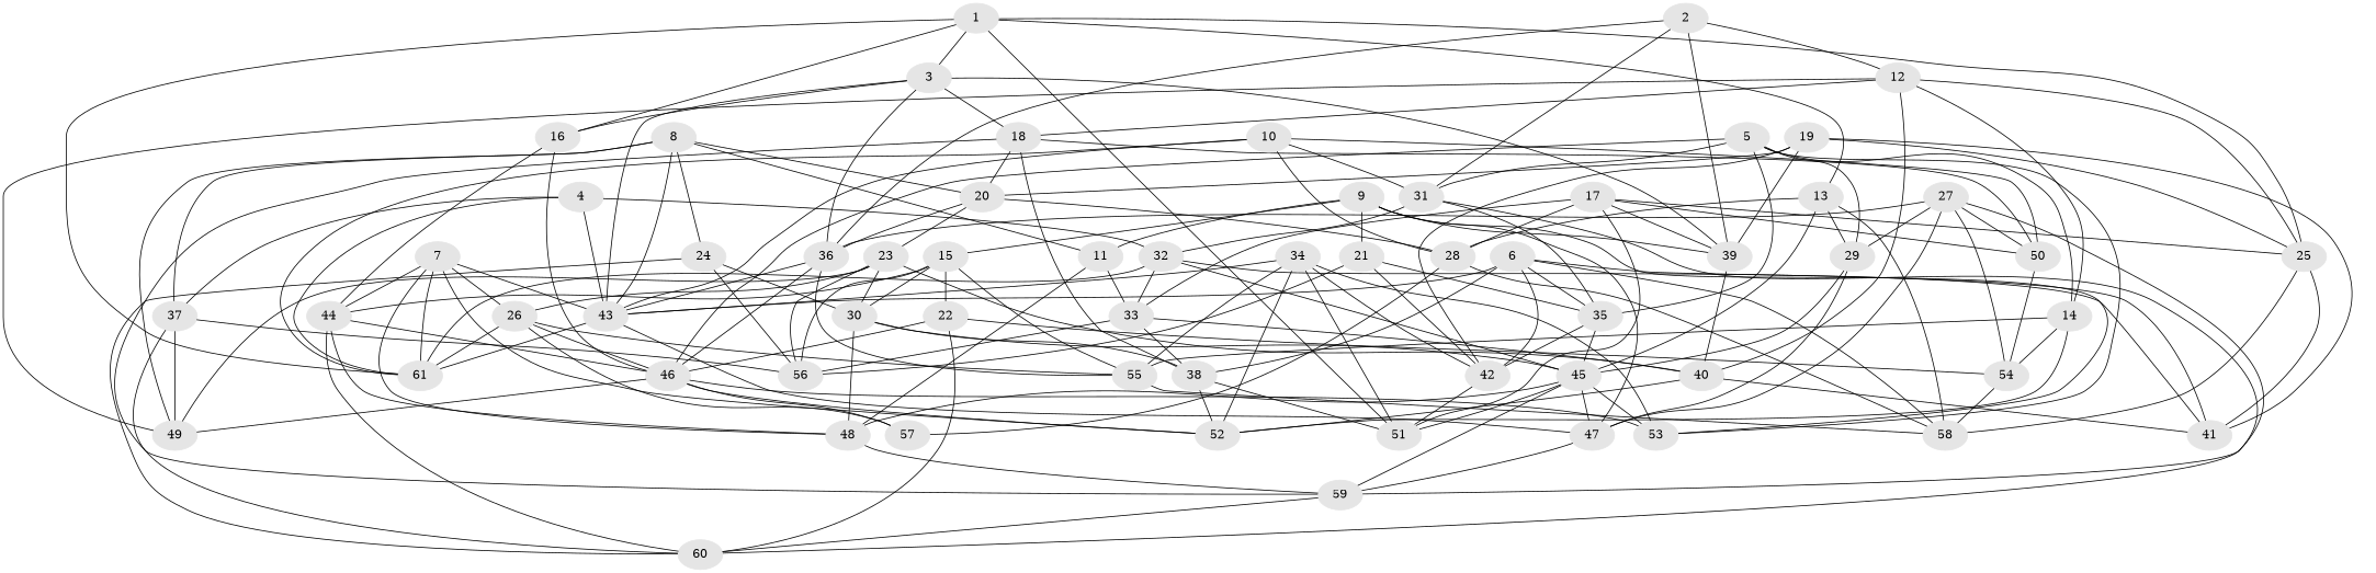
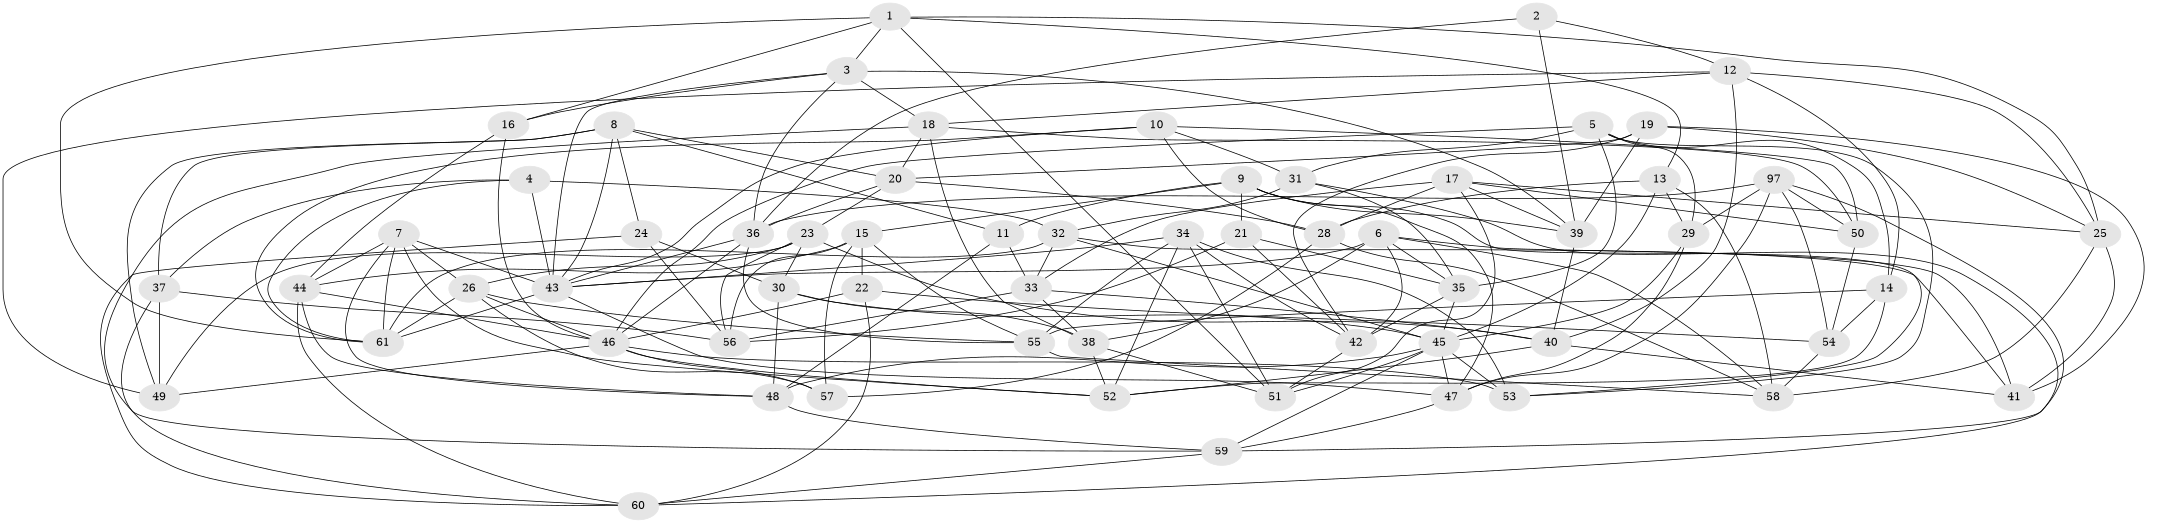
  graph {
    node [color=gray90 style=filled]
    edge [weight=1.0]
    1
    3
    13
    16
    25
    51
    61
    39
    18
    36
    43
    29
    58
    28
    45
    46
    44
    41
    2
    12
    31
    14
    49
    40
    32
    35
    60
    37
    56
    38
    20
    50
    59
    55
    47
    4
    33
    5
    53
    52
    54
    42
    57
    6
    7
    26
    48
    8
    11
    24
    23
    30
    9
    15
    21
    22
    10
    17
    19
-   27
+   27 [label=97]
    34
    1 -- 3
    1 -- 13
    1 -- 16
    1 -- 25
    1 -- 51
    1 -- 61
    3 -- 16
    3 -- 39
    3 -- 18
    3 -- 36
    3 -- 43
    13 -- 29 [weight=2.0]
    13 -- 58
    13 -- 28
    13 -- 45
    16 -- 46
    16 -- 44
    25 -- 58
    25 -- 41
    39 -- 40
    18 -- 38
    18 -- 20
    18 -- 50
    18 -- 59
    36 -- 43
    36 -- 46
    36 -- 55
    43 -- 61
    43 -- 47
    29 -- 45
    29 -- 47
    28 -- 58
    28 -- 57
    45 -- 51
    45 -- 59
    45 -- 47
    45 -- 53
    45 -- 48
    46 -- 49
    46 -- 53
    46 -- 52
    46 -- 57
    44 -- 46
    44 -- 60
    44 -- 48
    2 -- 39
    2 -- 36
    2 -- 12
-   2 -- 31
    12 -- 25
    12 -- 18
    12 -- 14
    12 -- 49
    12 -- 40
    31 -- 32
    31 -- 35
    31 -- 60
    14 -- 55
    14 -- 52
    14 -- 54
    40 -- 41
    40 -- 52
    32 -- 61
    32 -- 45
    32 -- 41
    32 -- 33
    35 -- 45
    35 -- 42
    37 -- 49
    37 -- 60
    37 -- 56
    38 -- 51
    38 -- 52
    20 -- 36
    20 -- 28
    20 -- 23
    50 -- 54
    59 -- 60
    55 -- 58
    47 -- 59
    4 -- 61
    4 -- 43
    4 -- 32
    4 -- 37
    33 -- 40
    33 -- 56
    33 -- 38
    5 -- 29
    5 -- 46
    5 -- 31
    5 -- 14
    5 -- 35
    5 -- 53
    54 -- 58
    42 -- 51
    6 -- 43
    6 -- 58
    6 -- 41
    6 -- 35
    6 -- 38
    6 -- 42
    7 -- 61
    7 -- 43
    7 -- 44
    7 -- 52
    7 -- 26
    7 -- 48
    26 -- 61
    26 -- 46
    26 -- 55
    26 -- 57
    48 -- 59
    8 -- 43
    8 -- 49
    8 -- 37
    8 -- 20
    8 -- 11
    8 -- 24
    11 -- 33
    11 -- 48
    24 -- 60
    24 -- 56
    24 -- 30
    23 -- 49
    23 -- 40
    23 -- 56
    23 -- 26
    23 -- 30
    30 -- 45
    30 -- 38
    30 -- 48
    9 -- 39
    9 -- 47
    9 -- 53
    9 -- 11
    9 -- 15
    9 -- 21
    15 -- 44
    15 -- 56
    15 -- 55
-   15 -- 30
+   15 -- 57
    15 -- 22
    21 -- 35
    21 -- 56
    21 -- 42
    22 -- 46
    22 -- 60
    22 -- 54
    10 -- 61 [weight=2.0]
    10 -- 43
    10 -- 28
    10 -- 31
    10 -- 50
    17 -- 25
    17 -- 51
    17 -- 39
    17 -- 28
    17 -- 50
    17 -- 33
    19 -- 25
    19 -- 39
    19 -- 41
    19 -- 20
    19 -- 42
    27 -- 36
    27 -- 29
    27 -- 50
    27 -- 59
    27 -- 47
    27 -- 54
    34 -- 51
    34 -- 43
    34 -- 55
    34 -- 53
    34 -- 52
    34 -- 42
  }
